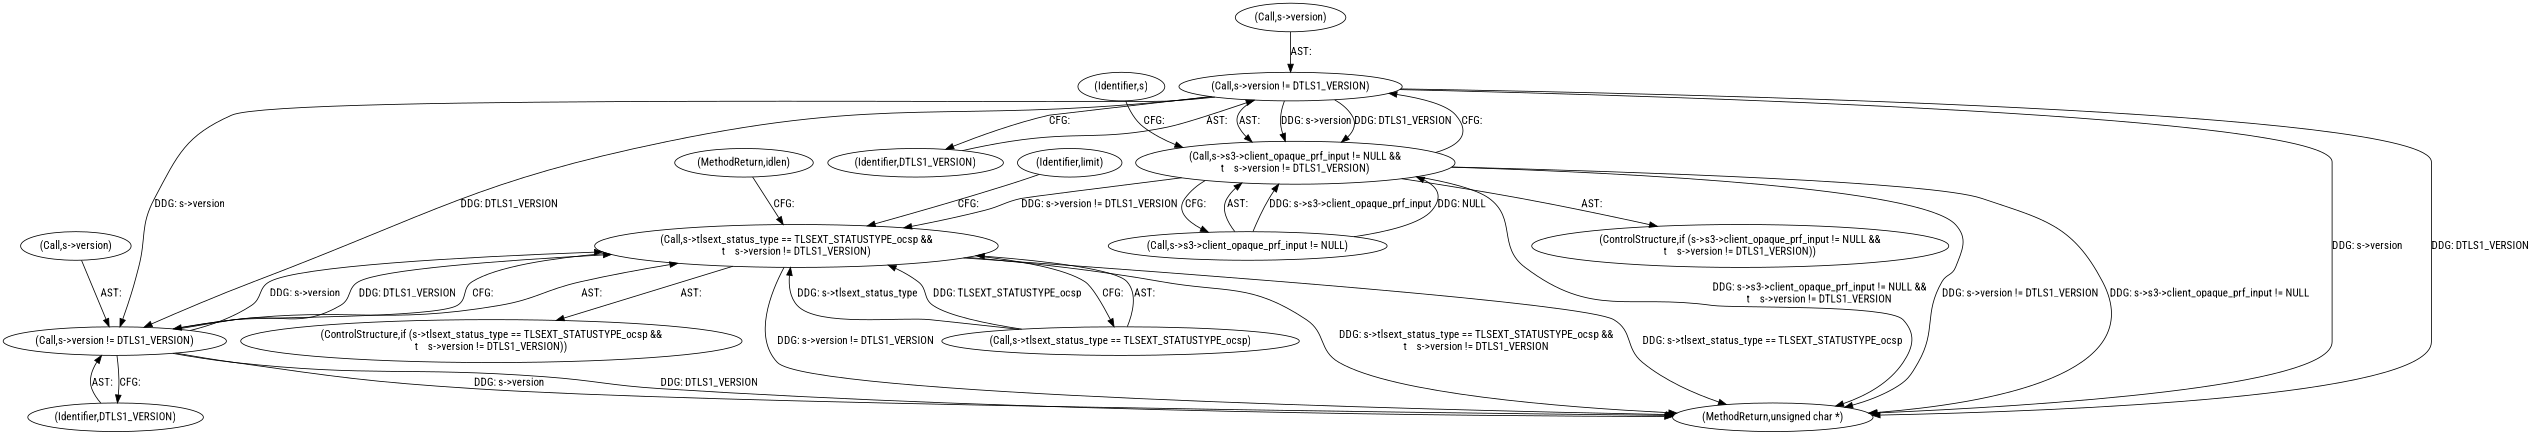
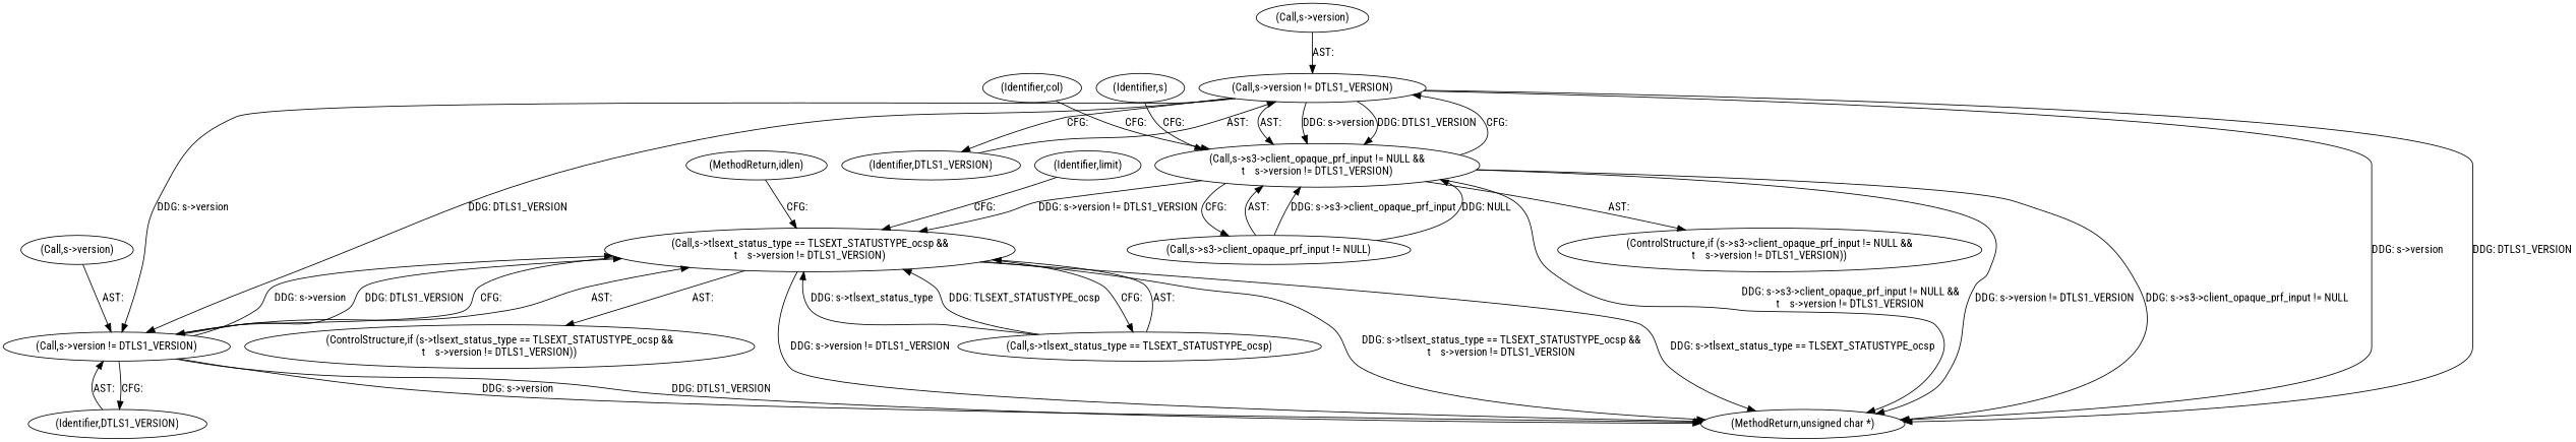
  digraph {
    fontname="Roboto Condensed"
    node [fontname="Roboto Condensed"]
    edge [fontname="Roboto Condensed"]
    n1 [label="(Call,s->version != DTLS1_VERSION)"]
    n2 [label="(Call,s->s3->client_opaque_prf_input != NULL &&\n\t    s->version != DTLS1_VERSION)"]
    n3 [label="(Call,s->version != DTLS1_VERSION)"]
    n4 [label="(Identifier,DTLS1_VERSION)"]
    n5 [label="(MethodReturn,unsigned char *)"]
    n6 [label="(Call,s->tlsext_status_type == TLSEXT_STATUSTYPE_ocsp &&\n\t    s->version != DTLS1_VERSION)"]
    n7 [label="(Call,s->s3->client_opaque_prf_input != NULL)"]
    n8 [label="(ControlStructure,if (s->s3->client_opaque_prf_input != NULL &&\n\t    s->version != DTLS1_VERSION))"]
    n9 [label="(Identifier,DTLS1_VERSION)"]
    n10 [label="(ControlStructure,if (s->tlsext_status_type == TLSEXT_STATUSTYPE_ocsp &&\n\t    s->version != DTLS1_VERSION))"]
    n11 [label="(Call,s->tlsext_status_type == TLSEXT_STATUSTYPE_ocsp)"]
+   n12 [label="(Identifier,col)"]
    n13 [label="(Identifier,s)"]
    n14 [label="(MethodReturn,idlen)"]
    n15 [label="(Call,s->version)"]
    n16 [label="(Identifier,limit)"]
    n17 [label="(Call,s->version)"]
    n1 -> n2 [label="AST: "]
    n1 -> n2 [label="DDG: s->version"]
    n1 -> n2 [label="DDG: DTLS1_VERSION"]
    n1 -> n3 [label="DDG: s->version"]
    n1 -> n3 [label="DDG: DTLS1_VERSION"]
    n1 -> n4 [label="CFG: "]
    n1 -> n5 [label="DDG: s->version"]
    n1 -> n5 [label="DDG: DTLS1_VERSION"]
    n2 -> n1 [label="CFG: "]
    n2 -> n5 [label="DDG: s->s3->client_opaque_prf_input != NULL"]
    n2 -> n5 [label="DDG: s->s3->client_opaque_prf_input != NULL &&\n\t    s->version != DTLS1_VERSION"]
    n2 -> n5 [label="DDG: s->version != DTLS1_VERSION"]
    n2 -> n6 [label="DDG: s->version != DTLS1_VERSION"]
    n2 -> n7 [label="CFG: "]
    n2 -> n8 [label="AST: "]
    n3 -> n5 [label="DDG: s->version"]
    n3 -> n5 [label="DDG: DTLS1_VERSION"]
    n3 -> n6 [label="AST: "]
    n3 -> n6 [label="DDG: s->version"]
    n3 -> n6 [label="DDG: DTLS1_VERSION"]
    n3 -> n9 [label="CFG: "]
    n4 -> n1 [label="AST: "]
    n6 -> n3 [label="CFG: "]
    n6 -> n5 [label="DDG: s->tlsext_status_type == TLSEXT_STATUSTYPE_ocsp &&\n\t    s->version != DTLS1_VERSION"]
    n6 -> n5 [label="DDG: s->version != DTLS1_VERSION"]
    n6 -> n5 [label="DDG: s->tlsext_status_type == TLSEXT_STATUSTYPE_ocsp"]
    n6 -> n10 [label="AST: "]
    n6 -> n11 [label="CFG: "]
    n7 -> n2 [label="AST: "]
    n7 -> n2 [label="DDG: s->s3->client_opaque_prf_input"]
    n7 -> n2 [label="DDG: NULL"]
    n9 -> n3 [label="AST: "]
    n11 -> n6 [label="AST: "]
    n11 -> n6 [label="DDG: s->tlsext_status_type"]
    n11 -> n6 [label="DDG: TLSEXT_STATUSTYPE_ocsp"]
+   n12 -> n2 [label="CFG: "]
    n13 -> n2 [label="CFG: "]
    n14 -> n6 [label="CFG: "]
    n15 -> n1 [label="AST: "]
    n16 -> n6 [label="CFG: "]
    n17 -> n3 [label="AST: "]
  }
